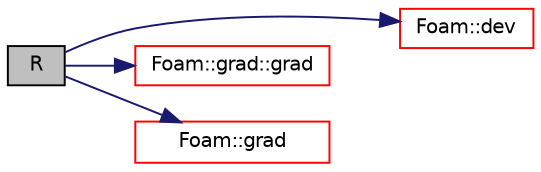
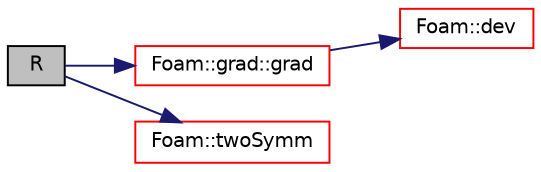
  digraph {
    rankdir=LR
    node [color=red fontname=Helvetica fontsize=10 shape=record]
    edge [color=midnightblue fontname=Helvetica fontsize=10 labelfontname=Helvetica labelfontsize=10 style=solid]
    n1 [color=black fillcolor=grey75 fontcolor=black height=0.2 label=R style=filled width=0.4]
    n2 [height=0.2 label="Foam::dev" width=0.4]
    n3 [height=0.2 label="Foam::grad::grad" width=0.4]
-   n4 [height=0.2 label="Foam::grad" width=0.4]
-   n1 -> n2
+   n4 [height=0.2 label="Foam::twoSymm" width=0.4]
+   n3 -> n2
    n1 -> n3
    n1 -> n4
  }
